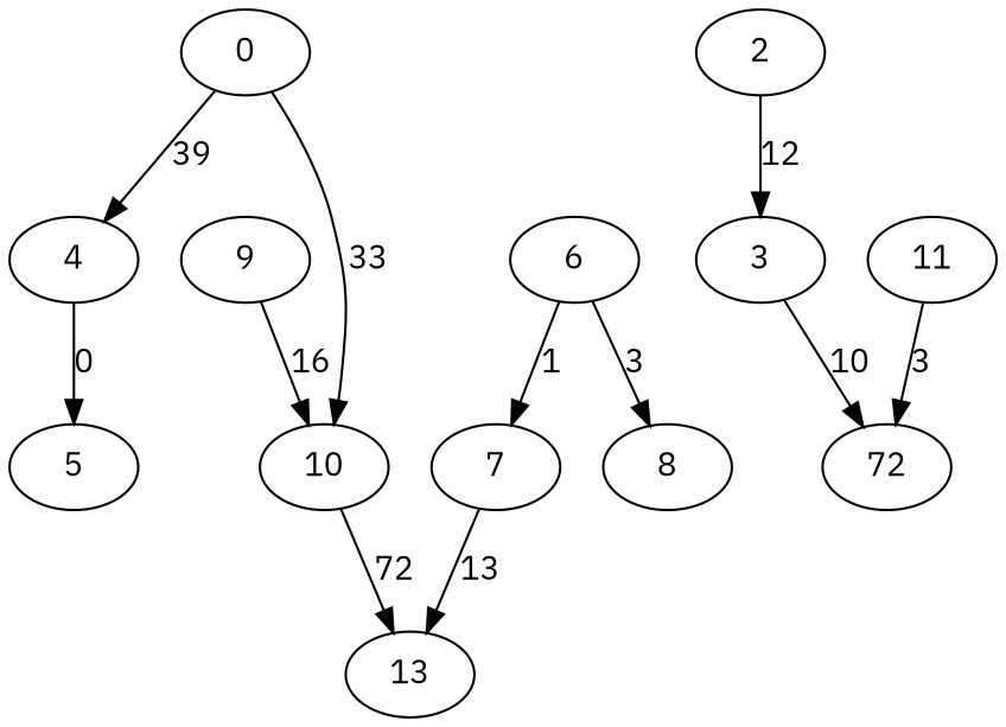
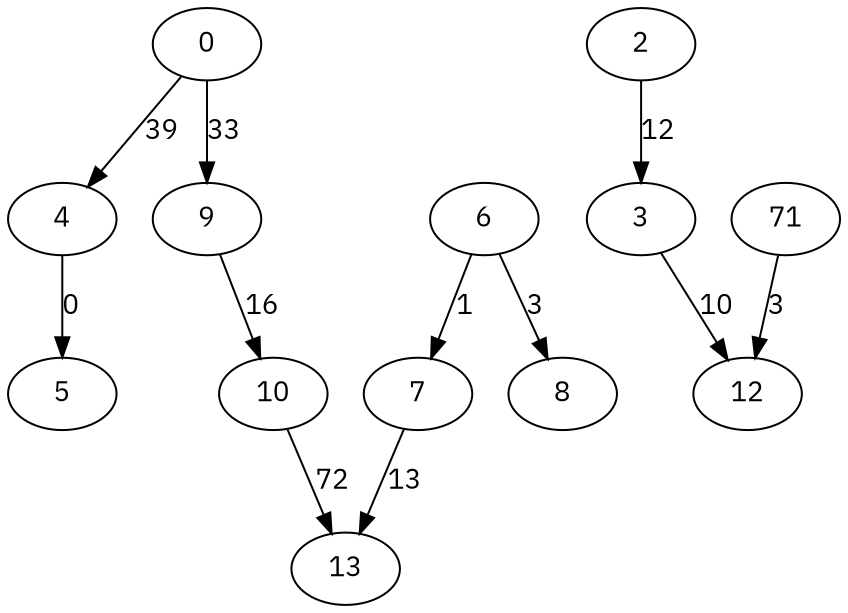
  digraph {
    fontname="IBM Plex Sans"
    node [fontname="IBM Plex Sans"]
    edge [fontname="IBM Plex Sans"]
    0
    4
    9
    5
    6
    7
    8
    10
    2
    3
    13
-   12 [label=72]
-   11
+   12
+   11 [label=71]
    0 -> 4 [label=39]
-   0 -> 10 [label=33]
+   0 -> 9 [label=33]
    4 -> 5 [label=0]
    9 -> 10 [label=16]
    6 -> 7 [label=1]
    6 -> 8 [label=3]
    7 -> 13 [label=13]
    10 -> 13 [label=72]
    2 -> 3 [label=12]
    3 -> 12 [label=10]
    11 -> 12 [label=3]
  }
